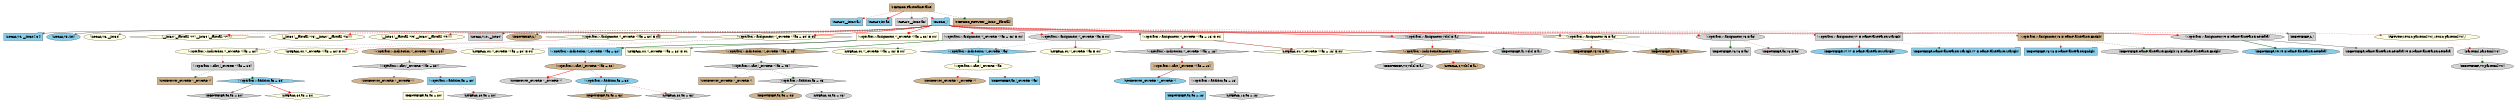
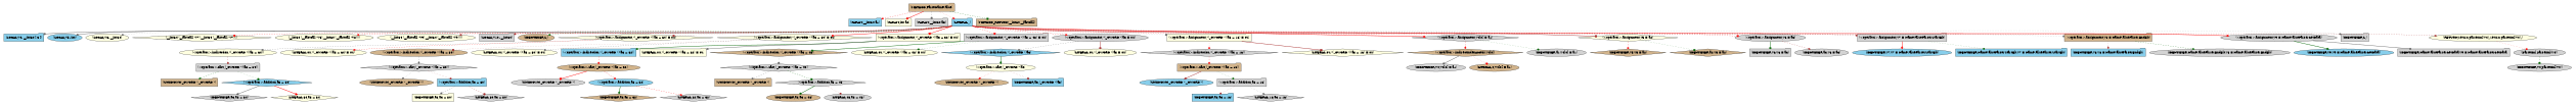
  digraph {
    node [fillcolor=lightgrey shape=ellipse style=filled]
    edge [arrowhead=dot color=red style=dashed]
    n1 [fillcolor=tan label="(METHOD,ParseNameValue)" shape=folder]
    n2 [fillcolor=skyblue label="(PARAM,__int64 a1)" shape=folder]
-   n3 [fillcolor=skyblue label="(PARAM,int a2)" shape=folder]
+   n3 [fillcolor=lightyellow label="(PARAM,int a2)" shape=folder]
    n4 [label="(PARAM,__int64 a3)" shape=folder]
-   n5 [fillcolor=skyblue label="(BLOCK,,)" shape=folder]
+   n5 [fillcolor=skyblue label="(LITERAL,,)" shape=folder]
    n6 [fillcolor=tan label="(METHOD_RETURN,__int64 __fastcall)" shape=folder]
    n7 [fillcolor=skyblue label="(LOCAL,v4: __int64 [ 3 ])" shape=folder]
    n8 [fillcolor=skyblue label="(LOCAL,v5: int)"]
    n9 [fillcolor=lightyellow label="(LOCAL,v6: __int64)"]
    n10 [fillcolor=lightyellow label="(__int64 (__fastcall *v7),__int64 (__fastcall *v7)())" shape=diamond]
    n11 [fillcolor=lightyellow label="(__int64 (__fastcall *v8),__int64 (__fastcall *v8)())"]
    n12 [fillcolor=lightyellow label="(__int64 (__fastcall *v9),__int64 (__fastcall *v9)())"]
    n13 [label="(LOCAL,v10: __int64)" shape=folder]
    n14 [fillcolor=tan label="(IDENTIFIER,L,)"]
    n15 [fillcolor=lightyellow label="(<operator>.assignment,*(_OWORD *)(a3 + 64) = 0u)" shape=diamond]
    n16 [fillcolor=lightyellow label="(<operator>.assignment,*(_OWORD *)(a3 + 80) = 0u)" shape=diamond]
    n17 [fillcolor=lightyellow label="(<operator>.assignment,*(_OWORD *)(a3 + 32) = 0u)" shape=folder]
    n18 [label="(<operator>.assignment,*(_OWORD *)(a3 + 48) = 0u)" shape=folder]
    n19 [label="(<operator>.assignment,*(_OWORD *)a3 = 0u)"]
    n20 [fillcolor=lightyellow label="(<operator>.assignment,*(_OWORD *)(a3 + 16) = 0u)" shape=folder]
    n21 [label="(<operator>.assignment,v4[0] = a1)" shape=diamond]
    n22 [fillcolor=lightyellow label="(<operator>.assignment,v5 = a2)" shape=diamond]
    n23 [label="(<operator>.assignment,v6 = a3)"]
    n24 [label="(<operator>.assignment,v7 = NameValueParserStartElt)" shape=folder]
    n25 [fillcolor=tan label="(<operator>.assignment,v8 = NameValueParserEndElt)" shape=folder]
    n26 [label="(<operator>.assignment,v9 = NameValueParserGetData)"]
    n27 [label="(IDENTIFIER,L,)" shape=folder]
    n28 [fillcolor=lightyellow label="(RETURN,return parsexml(v4);,return parsexml(v4);)"]
    n29 [fillcolor=lightyellow label="(<operator>.indirection,*(_OWORD *)(a3 + 64))"]
    n30 [fillcolor=lightyellow label="(LITERAL,0u,*(_OWORD *)(a3 + 64) = 0u)"]
    n31 [fillcolor=tan label="(<operator>.indirection,*(_OWORD *)(a3 + 80))"]
    n32 [fillcolor=lightyellow label="(LITERAL,0u,*(_OWORD *)(a3 + 80) = 0u)"]
    n33 [fillcolor=skyblue label="(<operator>.indirection,*(_OWORD *)(a3 + 32))" shape=folder]
    n34 [fillcolor=lightyellow label="(LITERAL,0u,*(_OWORD *)(a3 + 32) = 0u)" shape=folder]
    n35 [fillcolor=tan label="(<operator>.indirection,*(_OWORD *)(a3 + 48))" shape=diamond]
    n36 [fillcolor=lightyellow label="(LITERAL,0u,*(_OWORD *)(a3 + 48) = 0u)"]
    n37 [fillcolor=skyblue label="(<operator>.indirection,*(_OWORD *)a3)" shape=diamond]
    n38 [fillcolor=lightyellow label="(LITERAL,0u,*(_OWORD *)a3 = 0u)"]
    n39 [label="(<operator>.indirection,*(_OWORD *)(a3 + 16))" shape=diamond]
    n40 [fillcolor=lightyellow label="(LITERAL,0u,*(_OWORD *)(a3 + 16) = 0u)" shape=diamond]
    n41 [fillcolor=tan label="(<operator>.indirectIndexAccess,v4[0])" shape=diamond]
    n42 [label="(IDENTIFIER,a1,v4[0] = a1)"]
    n43 [fillcolor=tan label="(IDENTIFIER,v5,v5 = a2)" shape=diamond]
    n44 [fillcolor=tan label="(IDENTIFIER,a2,v5 = a2)" shape=diamond]
    n45 [label="(IDENTIFIER,v6,v6 = a3)" shape=folder]
    n46 [label="(IDENTIFIER,a3,v6 = a3)"]
    n47 [fillcolor=skyblue label="(IDENTIFIER,v7,v7 = NameValueParserStartElt)"]
    n48 [fillcolor=skyblue label="(IDENTIFIER,NameValueParserStartElt,v7 = NameValueParserStartElt)" shape=folder]
    n49 [fillcolor=skyblue label="(IDENTIFIER,v8,v8 = NameValueParserEndElt)" shape=folder]
    n50 [label="(IDENTIFIER,NameValueParserEndElt,v8 = NameValueParserEndElt)"]
    n51 [fillcolor=skyblue label="(IDENTIFIER,v9,v9 = NameValueParserGetData)"]
    n52 [label="(IDENTIFIER,NameValueParserGetData,v9 = NameValueParserGetData)" shape=folder]
    n53 [label="(parsexml,parsexml(v4))"]
    n54 [label="(<operator>.cast,(_OWORD *)(a3 + 64))" shape=folder]
    n55 [fillcolor=tan label="(UNKNOWN,_OWORD *,_OWORD *)" shape=folder]
    n56 [fillcolor=skyblue label="(<operator>.addition,a3 + 64)" shape=diamond]
    n57 [label="(IDENTIFIER,a3,a3 + 64)" shape=diamond]
    n58 [fillcolor=lightyellow label="(LITERAL,64,a3 + 64)" shape=diamond]
    n59 [label="(<operator>.cast,(_OWORD *)(a3 + 80))" shape=diamond]
    n60 [fillcolor=tan label="(UNKNOWN,_OWORD *,_OWORD *)"]
    n61 [fillcolor=skyblue label="(<operator>.addition,a3 + 80)" shape=folder]
    n62 [fillcolor=lightyellow label="(IDENTIFIER,a3,a3 + 80)" shape=folder]
    n63 [label="(LITERAL,80,a3 + 80)" shape=diamond]
    n64 [fillcolor=tan label="(<operator>.cast,(_OWORD *)(a3 + 32))"]
    n65 [label="(UNKNOWN,_OWORD *,_OWORD *)"]
    n66 [fillcolor=skyblue label="(<operator>.addition,a3 + 32)"]
    n67 [fillcolor=tan label="(IDENTIFIER,a3,a3 + 32)" shape=diamond]
    n68 [label="(LITERAL,32,a3 + 32)" shape=diamond]
    n69 [label="(<operator>.cast,(_OWORD *)(a3 + 48))" shape=diamond]
    n70 [fillcolor=tan label="(UNKNOWN,_OWORD *,_OWORD *)" shape=folder]
    n71 [label="(<operator>.addition,a3 + 48)" shape=diamond]
    n72 [fillcolor=tan label="(IDENTIFIER,a3,a3 + 48)"]
    n73 [label="(LITERAL,48,a3 + 48)"]
    n74 [fillcolor=lightyellow label="(<operator>.cast,(_OWORD *)a3)"]
    n75 [fillcolor=tan label="(UNKNOWN,_OWORD *,_OWORD *)"]
    n76 [fillcolor=skyblue label="(IDENTIFIER,a3,(_OWORD *)a3)" shape=folder]
    n77 [fillcolor=tan label="(<operator>.cast,(_OWORD *)(a3 + 16))" shape=folder]
    n78 [fillcolor=skyblue label="(UNKNOWN,_OWORD *,_OWORD *)"]
    n79 [label="(<operator>.addition,a3 + 16)" shape=folder]
    n80 [fillcolor=skyblue label="(IDENTIFIER,a3,a3 + 16)" shape=folder]
    n81 [label="(LITERAL,16,a3 + 16)" shape=diamond]
    n82 [label="(IDENTIFIER,v4,v4[0] = a1)"]
    n83 [fillcolor=tan label="(LITERAL,0,v4[0] = a1)"]
    n84 [label="(IDENTIFIER,v4,parsexml(v4))"]
    n1 -> n2 [arrowhead=diamond]
    n1 -> n3 [style=bold]
    n1 -> n4 [arrowhead=box color=gray40]
    n1 -> n5 [arrowhead=diamond style=dotted]
    n1 -> n6 [arrowhead=box color=darkgreen]
    n5 -> n7 [color=gray40 style=bold]
    n5 -> n8 [color=gray40 style=bold]
    n5 -> n9 [color=gray40 style=dotted]
    n5 -> n10 [arrowhead=box]
    n5 -> n11
    n5 -> n12 [arrowhead=diamond color=brown style=dotted]
    n5 -> n13 [color=brown]
    n5 -> n14 [color=darkgreen]
    n5 -> n15 [arrowhead=box color=brown style=dotted]
    n5 -> n16 [style=bold]
    n5 -> n17 [arrowhead=box style=bold]
    n5 -> n18 [arrowhead=box]
    n5 -> n19 [arrowhead=diamond]
    n5 -> n20 [arrowhead=box color=gray40 style=dotted]
    n5 -> n21 [arrowhead=diamond style=bold]
    n5 -> n22 [arrowhead=box color=brown style=bold]
    n5 -> n23 [arrowhead=box]
    n5 -> n24 [color=brown]
    n5 -> n25 [color=gray40 style=dotted]
    n5 -> n26 [style=bold]
    n5 -> n27 [color=gray40 style=dotted]
    n5 -> n28 [arrowhead=diamond color=brown]
    n15 -> n29 [arrowhead=diamond color=gray40]
    n15 -> n30 [arrowhead=diamond]
    n16 -> n31 [arrowhead=box color=brown style=dotted]
    n16 -> n32 [color=gray40]
    n17 -> n33 [color=darkgreen style=bold]
    n17 -> n34 [arrowhead=diamond color=gray40 style=bold]
    n18 -> n35 [color=darkgreen style=bold]
    n18 -> n36 [arrowhead=diamond color=darkgreen style=dotted]
    n19 -> n37 [arrowhead=diamond color=gray40]
    n19 -> n38 [color=brown style=bold]
    n20 -> n39 [style=dotted]
    n20 -> n40 [arrowhead=box color=brown style=bold]
    n21 -> n41 [arrowhead=diamond]
    n21 -> n42 [color=darkgreen style=dotted]
    n22 -> n43
    n22 -> n44 [arrowhead=box color=darkgreen style=dotted]
    n23 -> n45 [color=darkgreen style=bold]
    n23 -> n46 [arrowhead=diamond color=brown]
    n24 -> n47 [arrowhead=diamond style=bold]
    n24 -> n48 [color=darkgreen style=dotted]
    n25 -> n49 [arrowhead=diamond color=brown style=dotted]
    n25 -> n50 [arrowhead=diamond color=darkgreen]
    n26 -> n51 [arrowhead=diamond color=darkgreen style=bold]
    n26 -> n52 [color=gray40 style=bold]
    n28 -> n53 [style=dotted]
    n29 -> n54 [color=brown]
    n31 -> n59 [arrowhead=diamond color=gray40]
    n33 -> n64
    n35 -> n69 [arrowhead=box color=gray40 style=dotted]
    n37 -> n74 [arrowhead=diamond color=darkgreen style=bold]
    n39 -> n77
    n41 -> n82 [color=gray40 style=bold]
    n41 -> n83 [arrowhead=box style=dotted]
    n53 -> n84 [arrowhead=box color=darkgreen]
    n54 -> n55 [arrowhead=diamond color=darkgreen]
    n54 -> n56 [arrowhead=box color=darkgreen style=dotted]
    n56 -> n57 [arrowhead=diamond color=gray40 style=bold]
    n56 -> n58 [arrowhead=diamond style=bold]
    n59 -> n60 [arrowhead=diamond color=gray40 style=dotted]
    n59 -> n61 [color=brown style=dotted]
    n61 -> n62 [arrowhead=diamond color=gray40]
    n61 -> n63 [arrowhead=box color=brown]
    n64 -> n65 [arrowhead=box style=bold]
    n64 -> n66
    n66 -> n67 [arrowhead=diamond color=darkgreen style=bold]
    n66 -> n68 [arrowhead=diamond]
    n69 -> n70 [color=gray40]
    n69 -> n71 [arrowhead=box color=darkgreen]
    n71 -> n72 [color=darkgreen style=bold]
    n71 -> n73 [color=brown style=dotted]
    n74 -> n75 [arrowhead=diamond style=dotted]
    n74 -> n76 [arrowhead=box color=brown style=dotted]
    n77 -> n78 [arrowhead=diamond color=brown style=bold]
    n77 -> n79 [color=darkgreen style=dotted]
    n79 -> n80 [color=brown style=dotted]
    n79 -> n81 [arrowhead=diamond color=gray40 style=dotted]
  }
